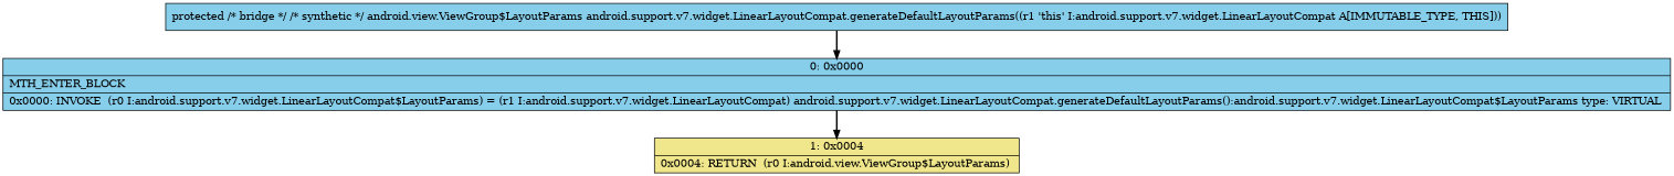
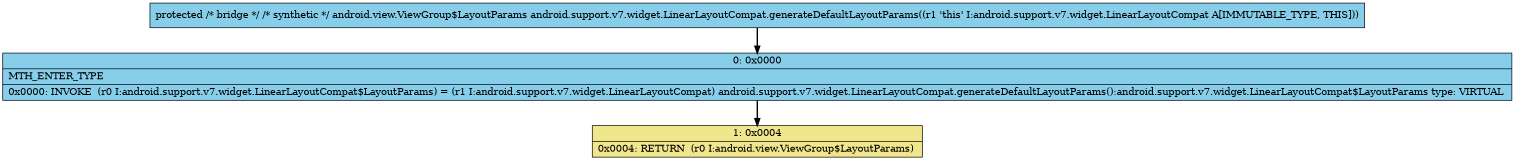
  digraph {
    node [shape=record style=filled fillcolor=skyblue]
    edge [style=bold]
-   n1 [label="{0\:\ 0x0000|MTH_ENTER_BLOCK\l|0x0000: INVOKE  (r0 I:android.support.v7.widget.LinearLayoutCompat$LayoutParams) = (r1 I:android.support.v7.widget.LinearLayoutCompat) android.support.v7.widget.LinearLayoutCompat.generateDefaultLayoutParams():android.support.v7.widget.LinearLayoutCompat$LayoutParams type: VIRTUAL \l}"]
+   n1 [label="{0\:\ 0x0000|MTH_ENTER_TYPE\l|0x0000: INVOKE  (r0 I:android.support.v7.widget.LinearLayoutCompat$LayoutParams) = (r1 I:android.support.v7.widget.LinearLayoutCompat) android.support.v7.widget.LinearLayoutCompat.generateDefaultLayoutParams():android.support.v7.widget.LinearLayoutCompat$LayoutParams type: VIRTUAL \l}"]
    n2 [label="{1\:\ 0x0004|0x0004: RETURN  (r0 I:android.view.ViewGroup$LayoutParams) \l}" fillcolor=khaki]
    n3 [label="{protected \/* bridge *\/ \/* synthetic *\/ android.view.ViewGroup$LayoutParams android.support.v7.widget.LinearLayoutCompat.generateDefaultLayoutParams((r1 'this' I:android.support.v7.widget.LinearLayoutCompat A[IMMUTABLE_TYPE, THIS])) }"]
    n1 -> n2
    n3 -> n1
  }
